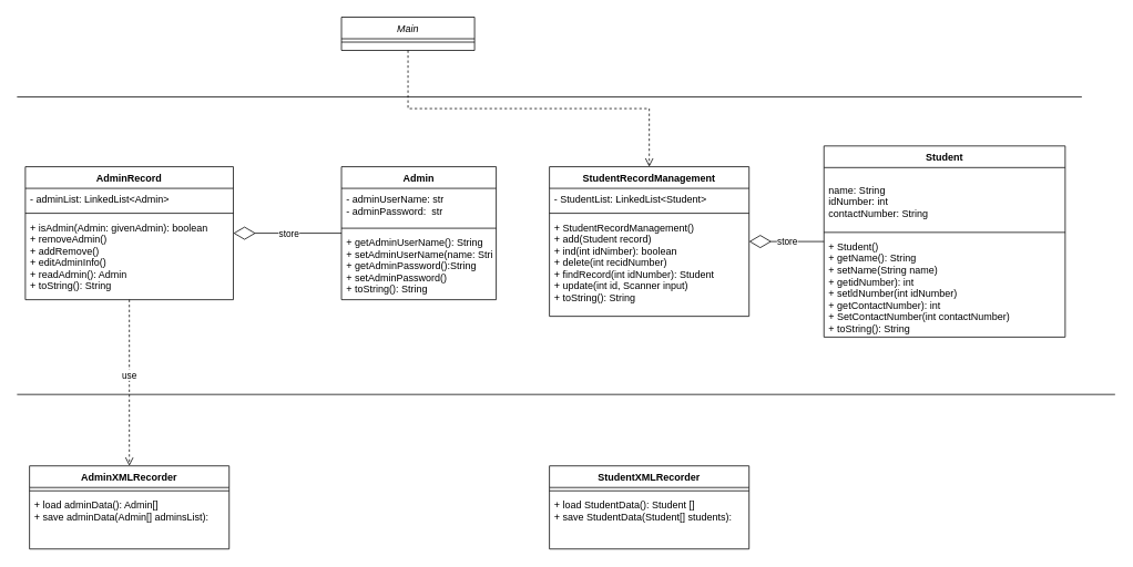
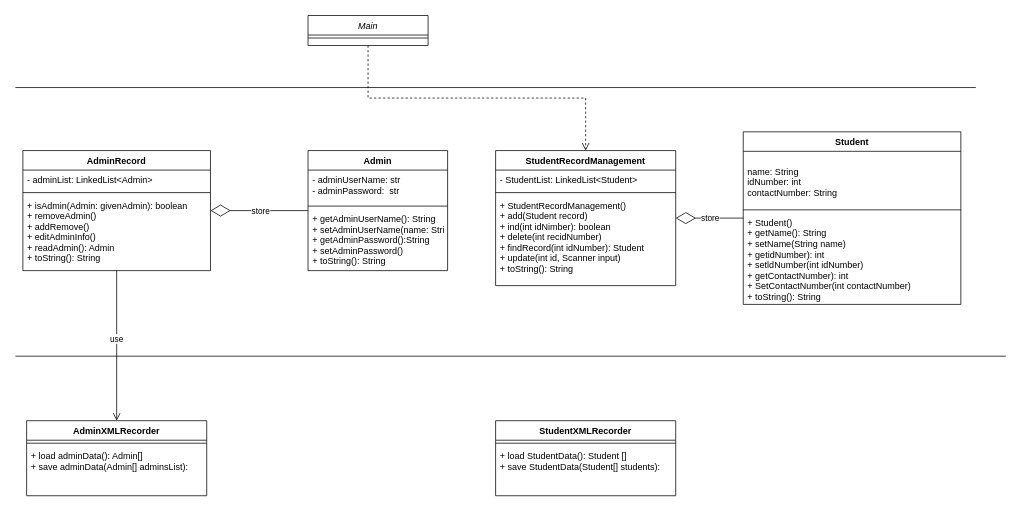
  <mxCell id="0" />
  <mxCell id="1" parent="0" />
  <mxCell id="2" value="Main" style="swimlane;fontStyle=2;align=center;verticalAlign=top;childLayout=stackLayout;horizontal=1;startSize=26;horizontalStack=0;resizeParent=1;resizeLast=0;collapsible=1;marginBottom=0;rounded=0;shadow=0;strokeWidth=1;" parent="1" vertex="1"><mxGeometry x="410" y="20" width="160" height="40" as="geometry"><mxRectangle x="230" y="140" width="160" height="26" as="alternateBounds" /></mxGeometry></mxCell>
  <mxCell id="3" value="" style="line;html=1;strokeWidth=1;align=left;verticalAlign=middle;spacingTop=-1;spacingLeft=3;spacingRight=3;rotatable=0;labelPosition=right;points=[];portConstraint=eastwest;" parent="2" vertex="1"><mxGeometry y="26" width="160" height="8" as="geometry" /></mxCell>
  <mxCell id="4" value="Admin" style="swimlane;fontStyle=1;align=center;verticalAlign=top;childLayout=stackLayout;horizontal=1;startSize=26;horizontalStack=0;resizeParent=1;resizeParentMax=0;resizeLast=0;collapsible=1;marginBottom=0;" parent="1" vertex="1"><mxGeometry x="410" y="200" width="186" height="160" as="geometry" /></mxCell>
  <mxCell id="5" value="- adminUserName: str&#10;- adminPassword:  str" style="text;strokeColor=none;fillColor=none;align=left;verticalAlign=top;spacingLeft=4;spacingRight=4;overflow=hidden;rotatable=0;points=[[0,0.5],[1,0.5]];portConstraint=eastwest;" parent="4" vertex="1"><mxGeometry y="26" width="186" height="44" as="geometry" /></mxCell>
  <mxCell id="6" value="" style="line;strokeWidth=1;fillColor=none;align=left;verticalAlign=middle;spacingTop=-1;spacingLeft=3;spacingRight=3;rotatable=0;labelPosition=right;points=[];portConstraint=eastwest;strokeColor=inherit;" parent="4" vertex="1"><mxGeometry y="70" width="186" height="8" as="geometry" /></mxCell>
  <mxCell id="7" value="+ getAdminUserName(): String&#10;+ setAdminUserName(name: String)&#10;+ getAdminPassword():String&#10;+ setAdminPassword()&#10;+ toString(): String&#10;" style="text;strokeColor=none;fillColor=none;align=left;verticalAlign=top;spacingLeft=4;spacingRight=4;overflow=hidden;rotatable=0;points=[[0,0.5],[1,0.5]];portConstraint=eastwest;" parent="4" vertex="1"><mxGeometry y="78" width="186" height="82" as="geometry" /></mxCell>
  <mxCell id="8" value="" style="endArrow=diamondThin;endFill=0;endSize=24;html=1;rounded=0;" parent="1" source="4" target="10" edge="1"><mxGeometry width="160" relative="1" as="geometry"><mxPoint x="360" y="277" as="sourcePoint" /><mxPoint x="190" y="274.322" as="targetPoint" /></mxGeometry></mxCell>
  <mxCell id="9" value="store" style="edgeLabel;html=1;align=center;verticalAlign=middle;resizable=0;points=[];" parent="8" vertex="1" connectable="0"><mxGeometry x="-0.009" relative="1" as="geometry"><mxPoint as="offset" /></mxGeometry></mxCell>
  <mxCell id="10" value="AdminRecord" style="swimlane;fontStyle=1;align=center;verticalAlign=top;childLayout=stackLayout;horizontal=1;startSize=26;horizontalStack=0;resizeParent=1;resizeParentMax=0;resizeLast=0;collapsible=1;marginBottom=0;" parent="1" vertex="1"><mxGeometry x="30" y="200" width="250" height="160" as="geometry" /></mxCell>
  <mxCell id="11" value="- adminList: LinkedList&lt;Admin&gt;" style="text;strokeColor=none;fillColor=none;align=left;verticalAlign=top;spacingLeft=4;spacingRight=4;overflow=hidden;rotatable=0;points=[[0,0.5],[1,0.5]];portConstraint=eastwest;" parent="10" vertex="1"><mxGeometry y="26" width="250" height="26" as="geometry" /></mxCell>
  <mxCell id="12" value="" style="line;strokeWidth=1;fillColor=none;align=left;verticalAlign=middle;spacingTop=-1;spacingLeft=3;spacingRight=3;rotatable=0;labelPosition=right;points=[];portConstraint=eastwest;strokeColor=inherit;" parent="10" vertex="1"><mxGeometry y="52" width="250" height="8" as="geometry" /></mxCell>
  <mxCell id="13" value="+ isAdmin(Admin: givenAdmin): boolean&#10;+ removeAdmin() &#10;+ addRemove()&#10;+ editAdminInfo()&#10;+ readAdmin(): Admin&#10;+ toString(): String" style="text;strokeColor=none;fillColor=none;align=left;verticalAlign=top;spacingLeft=4;spacingRight=4;overflow=hidden;rotatable=0;points=[[0,0.5],[1,0.5]];portConstraint=eastwest;" parent="10" vertex="1"><mxGeometry y="60" width="250" height="100" as="geometry" /></mxCell>
  <mxCell id="14" value="" style="html=1;verticalAlign=bottom;endArrow=open;dashed=1;endSize=8;edgeStyle=elbowEdgeStyle;elbow=vertical;curved=0;rounded=0;entryX=0.5;entryY=0;entryDx=0;entryDy=0;" parent="1" source="2" target="15" edge="1"><mxGeometry relative="1" as="geometry"><mxPoint x="410" y="130" as="sourcePoint" /><mxPoint x="740" y="200" as="targetPoint" /></mxGeometry></mxCell>
  <mxCell id="15" value="StudentRecordManagement" style="swimlane;fontStyle=1;align=center;verticalAlign=top;childLayout=stackLayout;horizontal=1;startSize=26;horizontalStack=0;resizeParent=1;resizeParentMax=0;resizeLast=0;collapsible=1;marginBottom=0;" parent="1" vertex="1"><mxGeometry x="660" y="200" width="240" height="180" as="geometry" /></mxCell>
  <mxCell id="16" value="- StudentList: LinkedList&lt;Student&gt;" style="text;strokeColor=none;fillColor=none;align=left;verticalAlign=top;spacingLeft=4;spacingRight=4;overflow=hidden;rotatable=0;points=[[0,0.5],[1,0.5]];portConstraint=eastwest;" parent="15" vertex="1"><mxGeometry y="26" width="240" height="26" as="geometry" /></mxCell>
  <mxCell id="17" value="" style="line;strokeWidth=1;fillColor=none;align=left;verticalAlign=middle;spacingTop=-1;spacingLeft=3;spacingRight=3;rotatable=0;labelPosition=right;points=[];portConstraint=eastwest;strokeColor=inherit;" parent="15" vertex="1"><mxGeometry y="52" width="240" height="8" as="geometry" /></mxCell>
  <mxCell id="18" value="+ StudentRecordManagement()&#10;+ add(Student record)&#10;+ ind(int idNimber): boolean&#10;+ delete(int recidNumber)&#10;+ findRecord(int idNumber): Student&#10;+ update(int id, Scanner input)&#10;+ toString(): String" style="text;strokeColor=none;fillColor=none;align=left;verticalAlign=top;spacingLeft=4;spacingRight=4;overflow=hidden;rotatable=0;points=[[0,0.5],[1,0.5]];portConstraint=eastwest;" parent="15" vertex="1"><mxGeometry y="60" width="240" height="120" as="geometry" /></mxCell>
  <mxCell id="19" value="Student" style="swimlane;fontStyle=1;align=center;verticalAlign=top;childLayout=stackLayout;horizontal=1;startSize=26;horizontalStack=0;resizeParent=1;resizeParentMax=0;resizeLast=0;collapsible=1;marginBottom=0;" parent="1" vertex="1"><mxGeometry x="990" y="175" width="290" height="230" as="geometry" /></mxCell>
  <mxCell id="20" value="&#10;﻿name: String&#10;﻿idNumber: int&#10;﻿contactNumber: String" style="text;strokeColor=none;fillColor=none;align=left;verticalAlign=top;spacingLeft=4;spacingRight=4;overflow=hidden;rotatable=0;points=[[0,0.5],[1,0.5]];portConstraint=eastwest;" parent="19" vertex="1"><mxGeometry y="26" width="290" height="74" as="geometry" /></mxCell>
  <mxCell id="21" value="" style="line;strokeWidth=1;fillColor=none;align=left;verticalAlign=middle;spacingTop=-1;spacingLeft=3;spacingRight=3;rotatable=0;labelPosition=right;points=[];portConstraint=eastwest;strokeColor=inherit;" parent="19" vertex="1"><mxGeometry y="100" width="290" height="8" as="geometry" /></mxCell>
  <mxCell id="22" value="+ Student()&#10;+ getName(): String&#10;+ setName(String name)&#10;+ getidNumber): int&#10;+ setldNumber(int idNumber)&#10;+ getContactNumber): int&#10;+ SetContactNumber(int contactNumber)&#10;+ toString(): String" style="text;strokeColor=none;fillColor=none;align=left;verticalAlign=top;spacingLeft=4;spacingRight=4;overflow=hidden;rotatable=0;points=[[0,0.5],[1,0.5]];portConstraint=eastwest;" parent="19" vertex="1"><mxGeometry y="108" width="290" height="122" as="geometry" /></mxCell>
  <mxCell id="23" value="" style="endArrow=diamondThin;endFill=0;endSize=24;html=1;rounded=0;" parent="1" source="19" target="15" edge="1"><mxGeometry width="160" relative="1" as="geometry"><mxPoint x="1000" y="242.58" as="sourcePoint" /><mxPoint x="870" y="242.58" as="targetPoint" /></mxGeometry></mxCell>
  <mxCell id="24" value="store" style="edgeLabel;html=1;align=center;verticalAlign=middle;resizable=0;points=[];" parent="23" vertex="1" connectable="0"><mxGeometry x="-0.009" relative="1" as="geometry"><mxPoint as="offset" /></mxGeometry></mxCell>
  <mxCell id="25" value="" style="line;strokeWidth=1;fillColor=none;align=left;verticalAlign=middle;spacingTop=-1;spacingLeft=3;spacingRight=3;rotatable=0;labelPosition=right;points=[];portConstraint=eastwest;strokeColor=inherit;" parent="1" vertex="1"><mxGeometry x="20" y="112" width="1280" height="8" as="geometry" /></mxCell>
  <mxCell id="26" value="" style="line;strokeWidth=1;fillColor=none;align=left;verticalAlign=middle;spacingTop=-1;spacingLeft=3;spacingRight=3;rotatable=0;labelPosition=right;points=[];portConstraint=eastwest;strokeColor=inherit;" parent="1" vertex="1"><mxGeometry x="20" y="470" width="1320" height="8" as="geometry" /></mxCell>
  <mxCell id="27" value="StudentXMLRecorder" style="swimlane;fontStyle=1;align=center;verticalAlign=top;childLayout=stackLayout;horizontal=1;startSize=26;horizontalStack=0;resizeParent=1;resizeParentMax=0;resizeLast=0;collapsible=1;marginBottom=0;" vertex="1" parent="1"><mxGeometry x="660" y="560" width="240" height="100" as="geometry" /></mxCell>
  <mxCell id="28" value="" style="line;strokeWidth=1;fillColor=none;align=left;verticalAlign=middle;spacingTop=-1;spacingLeft=3;spacingRight=3;rotatable=0;labelPosition=right;points=[];portConstraint=eastwest;strokeColor=inherit;" vertex="1" parent="27"><mxGeometry y="26" width="240" height="8" as="geometry" /></mxCell>
  <mxCell id="29" value="+ load StudentData(): Student []&#10;+ save StudentData(Student[] students):" style="text;strokeColor=none;fillColor=none;align=left;verticalAlign=top;spacingLeft=4;spacingRight=4;overflow=hidden;rotatable=0;points=[[0,0.5],[1,0.5]];portConstraint=eastwest;" vertex="1" parent="27"><mxGeometry y="34" width="240" height="66" as="geometry" /></mxCell>
  <mxCell id="30" value="AdminXMLRecorder" style="swimlane;fontStyle=1;align=center;verticalAlign=top;childLayout=stackLayout;horizontal=1;startSize=26;horizontalStack=0;resizeParent=1;resizeParentMax=0;resizeLast=0;collapsible=1;marginBottom=0;" vertex="1" parent="1"><mxGeometry x="35" y="560" width="240" height="100" as="geometry" /></mxCell>
  <mxCell id="31" value="" style="line;strokeWidth=1;fillColor=none;align=left;verticalAlign=middle;spacingTop=-1;spacingLeft=3;spacingRight=3;rotatable=0;labelPosition=right;points=[];portConstraint=eastwest;strokeColor=inherit;" vertex="1" parent="30"><mxGeometry y="26" width="240" height="8" as="geometry" /></mxCell>
  <mxCell id="32" value="+ load adminData(): Admin[]&#10;+ save adminData(Admin[] adminsList):" style="text;strokeColor=none;fillColor=none;align=left;verticalAlign=top;spacingLeft=4;spacingRight=4;overflow=hidden;rotatable=0;points=[[0,0.5],[1,0.5]];portConstraint=eastwest;" vertex="1" parent="30"><mxGeometry y="34" width="240" height="66" as="geometry" /></mxCell>
- <mxCell id="33" value="use" style="html=1;verticalAlign=bottom;endArrow=open;dashed=1;endSize=8;edgeStyle=elbowEdgeStyle;elbow=vertical;curved=0;rounded=0;" edge="1" parent="1" source="10" target="30"><mxGeometry relative="1" as="geometry"><mxPoint x="670" y="420" as="sourcePoint" /><mxPoint x="590" y="420" as="targetPoint" /></mxGeometry></mxCell>
+ <mxCell id="33" value="use" style="html=1;verticalAlign=bottom;endArrow=open;dashed=0;endSize=8;edgeStyle=elbowEdgeStyle;elbow=vertical;curved=0;rounded=0;" edge="1" parent="1" source="10" target="30"><mxGeometry relative="1" as="geometry"><mxPoint x="670" y="420" as="sourcePoint" /><mxPoint x="590" y="420" as="targetPoint" /></mxGeometry></mxCell>
